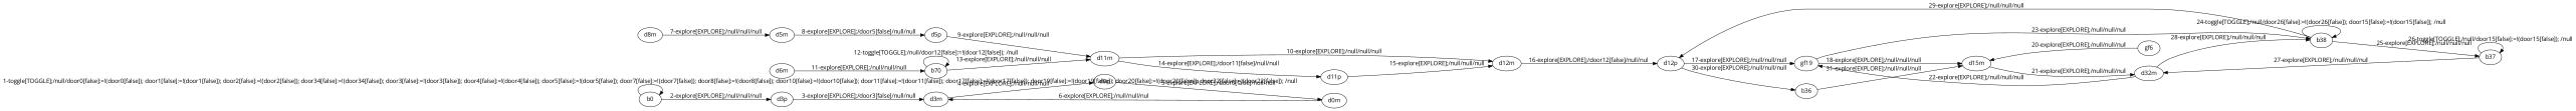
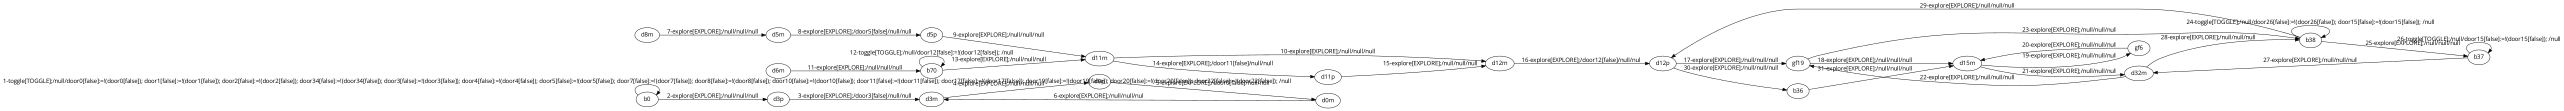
  digraph {
    fontname="Open Sans"
    rankdir=LR
    node [fontname="Open Sans"]
    edge [fontname="Open Sans"]
    b0
    d3p
    d3m
    d0p
    d0m
    d8m
    d5m
    d5p
    d11m
    d11p
    d12m
    d6m
    b70
    d12p
    gf19
    b36
    d15m
    b38
    gf6
    d32m
    b37
    b0 -> b0 [label="1-toggle[TOGGLE];/null/door0[false]:=!(door0[false]); door1[false]:=!(door1[false]); door2[false]:=!(door2[false]); door34[false]:=!(door34[false]); door3[false]:=!(door3[false]); door4[false]:=!(door4[false]); door5[false]:=!(door5[false]); door7[false]:=!(door7[false]); door8[false]:=!(door8[false]); door10[false]:=!(door10[false]); door11[false]:=!(door11[false]); door17[false]:=!(door17[false]); door19[false]:=!(door19[false]); door20[false]:=!(door20[false]); door22[false]:=!(door22[false]); /null"]
    b0 -> d3p [label="2-explore[EXPLORE];/null/null/null"]
    d3p -> d3m [label="3-explore[EXPLORE];/door3[false]/null/null"]
    d3m -> d0p [label="4-explore[EXPLORE];/null/null/null"]
    d0p -> d0m [label="5-explore[EXPLORE];/door0[false]/null/null"]
    d0m -> d3m [label="6-explore[EXPLORE];/null/null/null"]
    d8m -> d5m [label="7-explore[EXPLORE];/null/null/null"]
    d5m -> d5p [label="8-explore[EXPLORE];/door5[false]/null/null"]
    d5p -> d11m [label="9-explore[EXPLORE];/null/null/null"]
    d11m -> d11p [label="14-explore[EXPLORE];/door11[false]/null/null"]
    d11m -> d12m [label="10-explore[EXPLORE];/null/null/null"]
    d11p -> d12m [label="15-explore[EXPLORE];/null/null/null"]
    d12m -> d12p [label="16-explore[EXPLORE];/door12[false]/null/null"]
    d6m -> b70 [label="11-explore[EXPLORE];/null/null/null"]
    b70 -> d11m [label="13-explore[EXPLORE];/null/null/null"]
    b70 -> b70 [label="12-toggle[TOGGLE];/null/door12[false]:=!(door12[false]); /null"]
    d12p -> gf19 [label="17-explore[EXPLORE];/null/null/null"]
    d12p -> b36 [label="30-explore[EXPLORE];/null/null/null"]
    gf19 -> d15m [label="18-explore[EXPLORE];/null/null/null"]
    gf19 -> b38 [label="23-explore[EXPLORE];/null/null/null"]
    b36 -> d15m [label="31-explore[EXPLORE];/null/null/null"]
+   d15m -> gf6 [label="19-explore[EXPLORE];/null/null/null"]
    d15m -> d32m [label="21-explore[EXPLORE];/null/null/null"]
    b38 -> d12p [label="29-explore[EXPLORE];/null/null/null"]
    b38 -> b38 [label="24-toggle[TOGGLE];/null/door26[false]:=!(door26[false]); door15[false]:=!(door15[false]); /null"]
    b38 -> b37 [label="25-explore[EXPLORE];/null/null/null"]
    gf6 -> d15m [label="20-explore[EXPLORE];/null/null/null"]
    d32m -> gf19 [label="22-explore[EXPLORE];/null/null/null"]
    d32m -> b38 [label="28-explore[EXPLORE];/null/null/null"]
    b37 -> d32m [label="27-explore[EXPLORE];/null/null/null"]
    b37 -> b37 [label="26-toggle[TOGGLE];/null/door15[false]:=!(door15[false]); /null"]
  }
